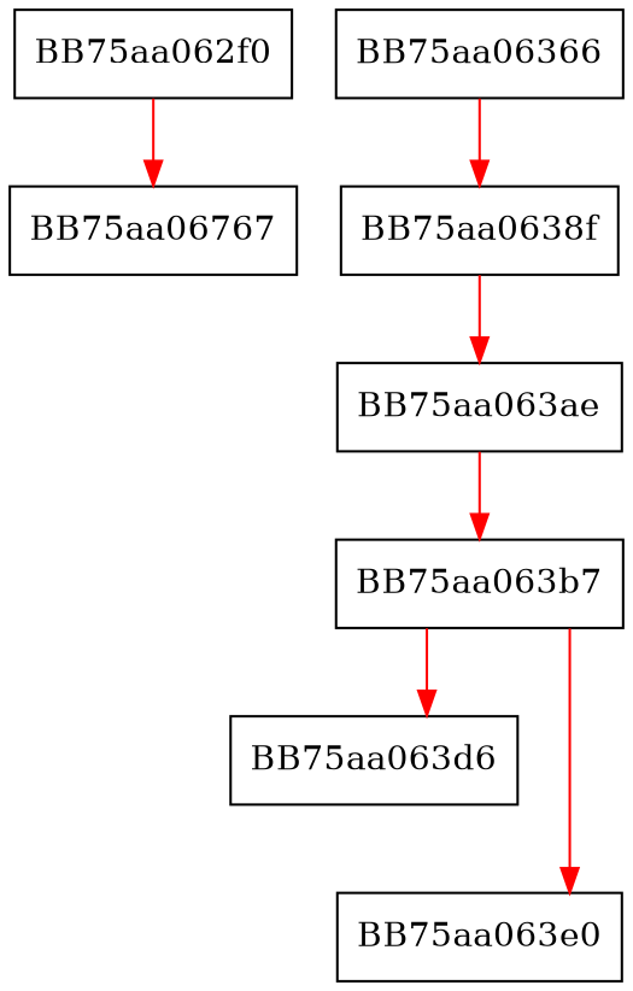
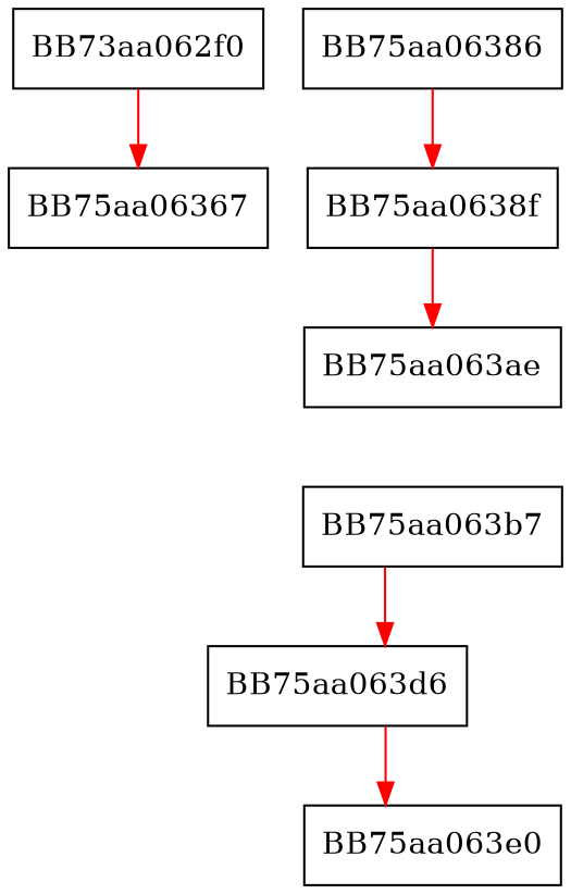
  digraph {
    splines=ortho
    node [shape=box]
    edge [color=red]
-   BB75aa062f0
-   BB75aa06367 [label=BB75aa06767]
-   BB75aa06386 [label=BB75aa06366]
+   BB75aa062f0 [label=BB73aa062f0]
+   BB75aa06367
+   BB75aa06386
    BB75aa0638f
    BB75aa063ae
    BB75aa063b7
    BB75aa063d6
    BB75aa063e0
    BB75aa062f0 -> BB75aa06367
    BB75aa06386 -> BB75aa0638f
    BB75aa0638f -> BB75aa063ae
-   BB75aa063ae -> BB75aa063b7
    BB75aa063b7 -> BB75aa063d6
-   BB75aa063b7 -> BB75aa063e0
+   BB75aa063d6 -> BB75aa063e0
  }
